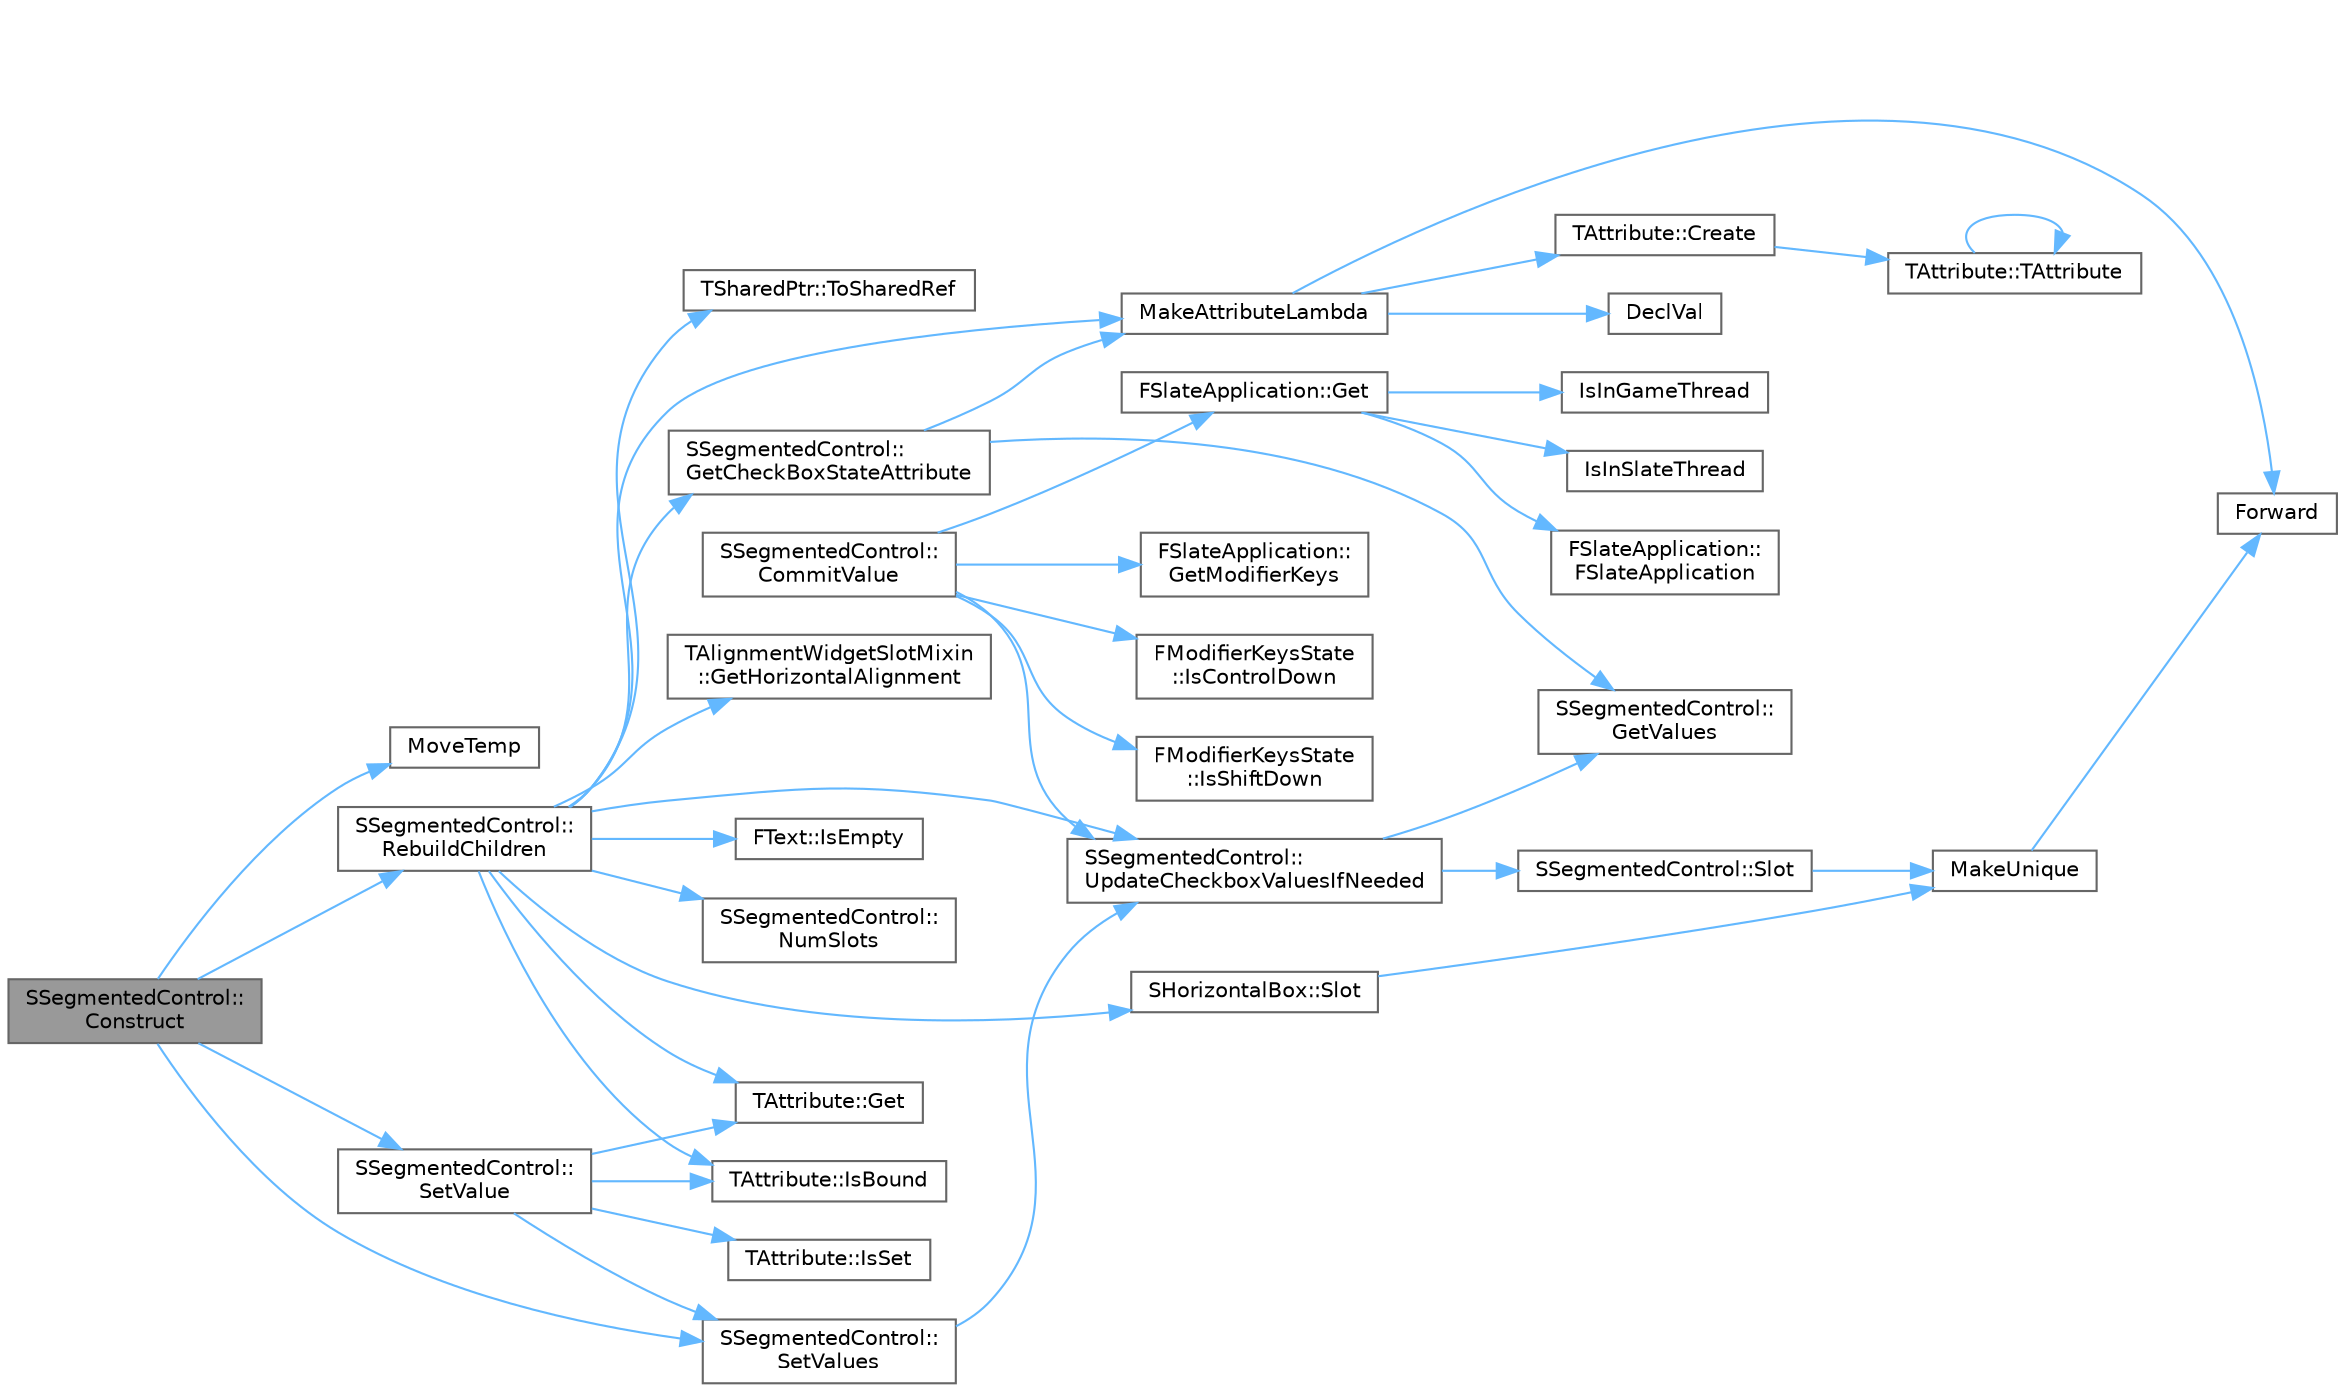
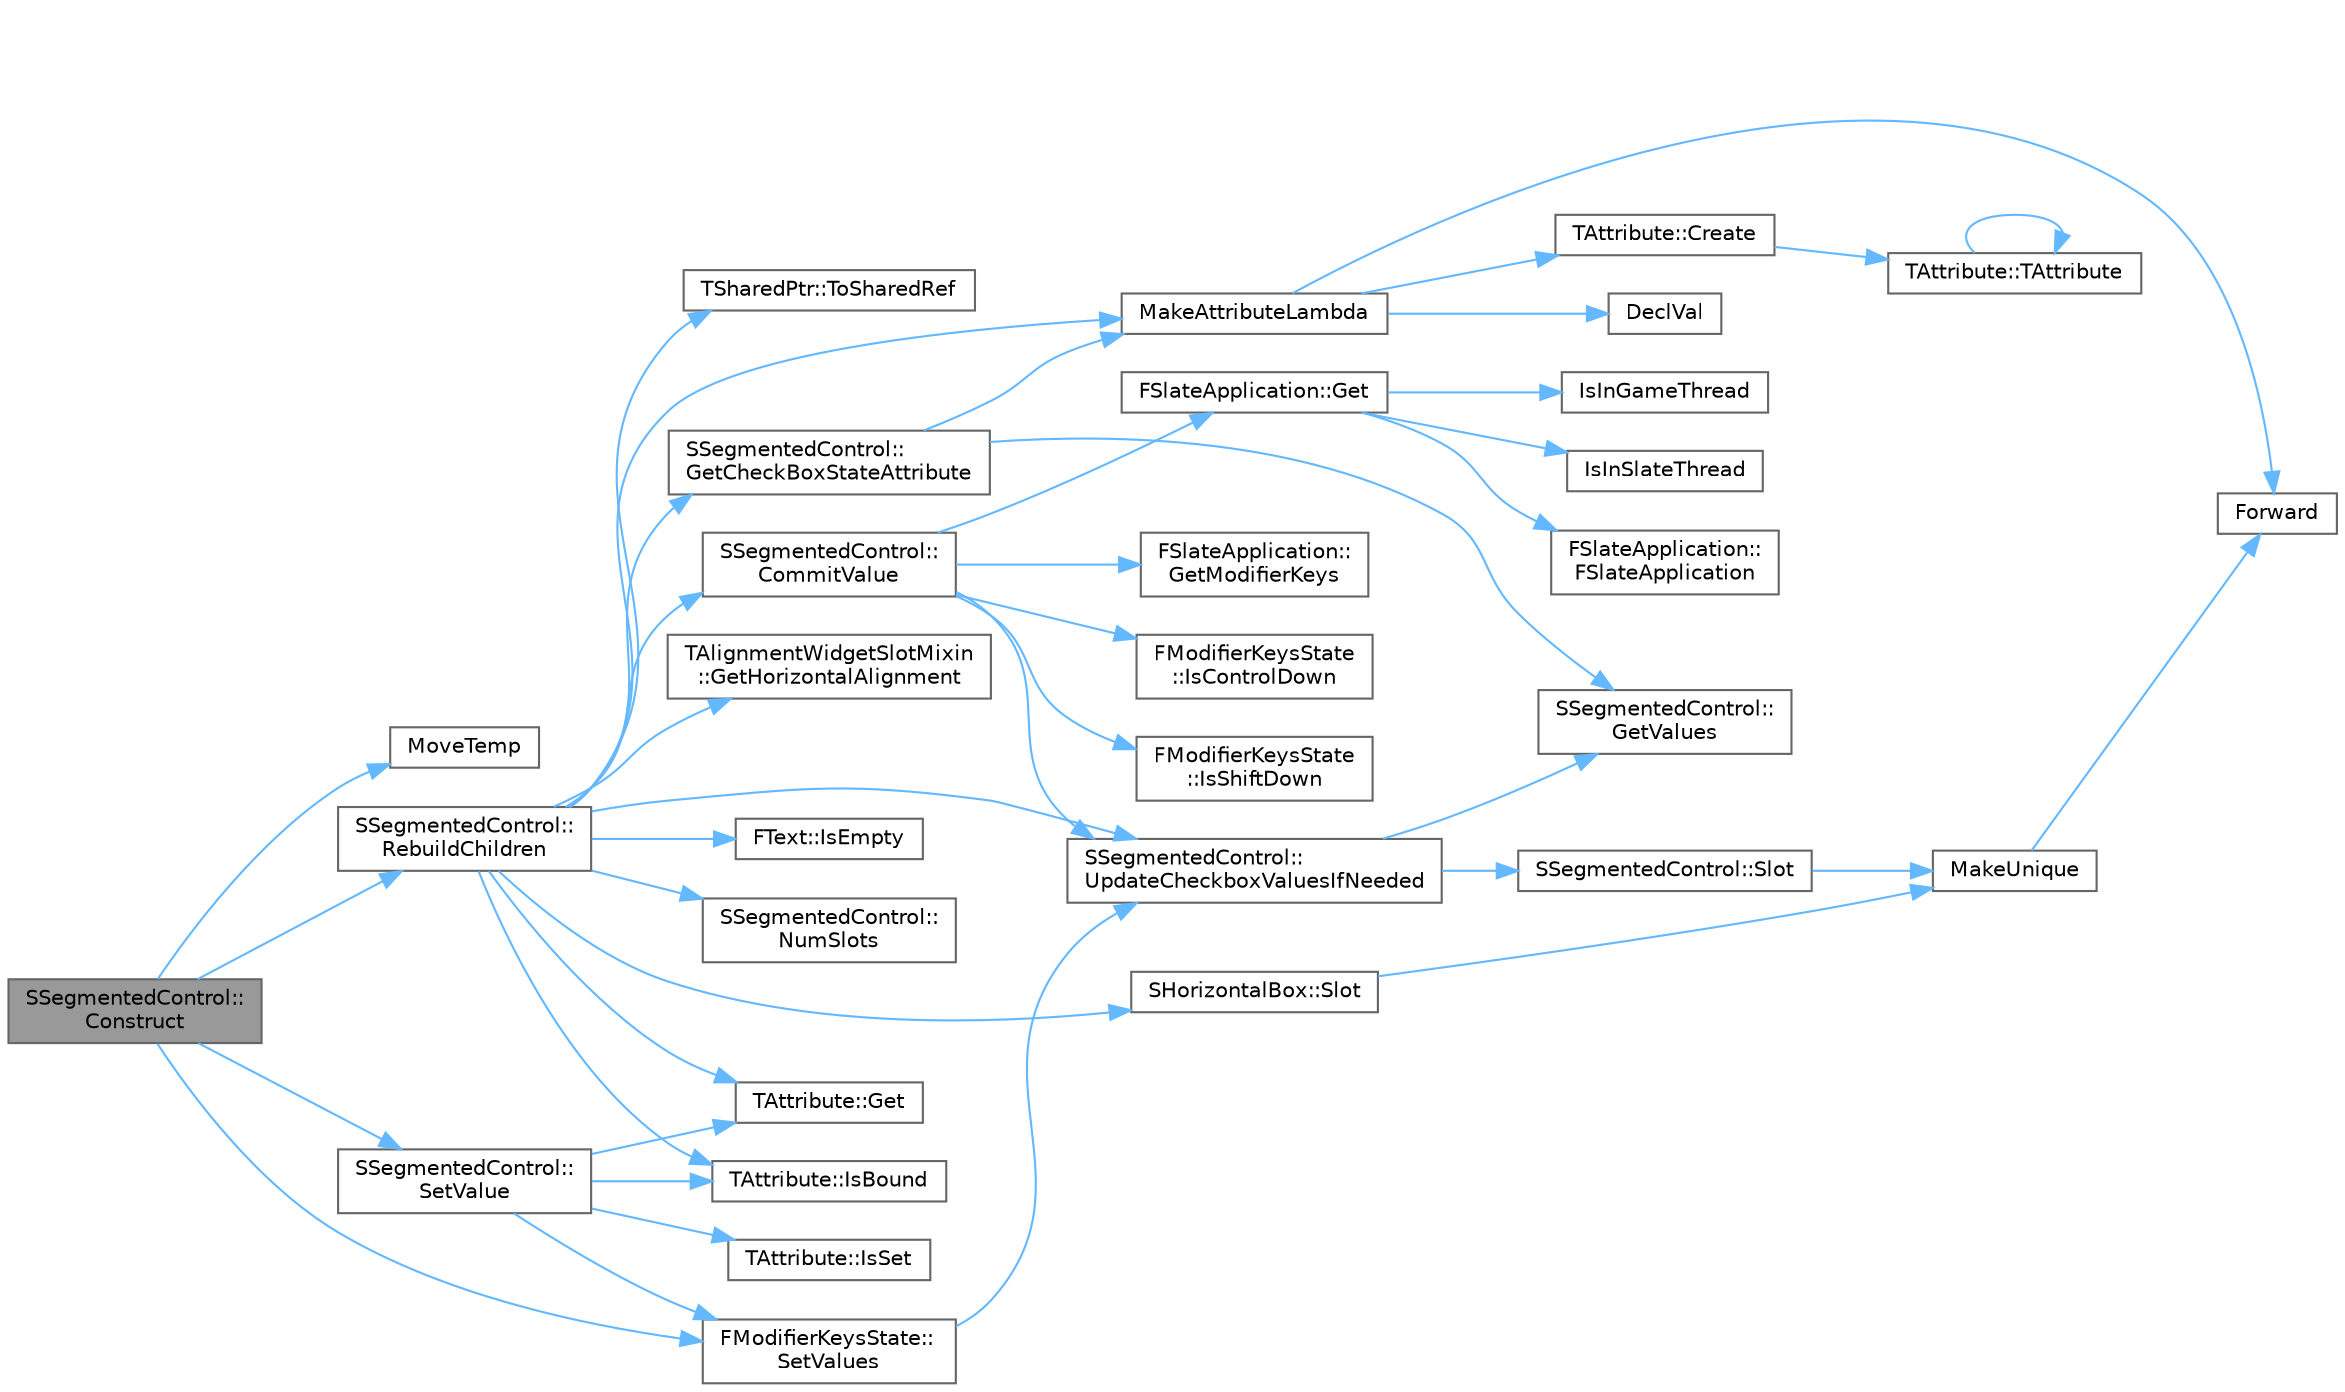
  digraph {
    rankdir=LR
    node [color=grey40 fillcolor=white fontname=Helvetica fontsize=10 shape=box style=filled]
    edge [color=steelblue1 fontname=Helvetica fontsize=10 labelfontname=Helvetica labelfontsize=10 style=solid]
    n1 [color=gray40 fillcolor=grey60 fontcolor=black height=0.2 label="SSegmentedControl::\lConstruct" width=0.4]
    n2 [height=0.2 label=MoveTemp width=0.4]
    n3 [height=0.2 label="SSegmentedControl::\lRebuildChildren" width=0.4]
    n4 [height=0.2 label="SSegmentedControl::\lSetValue" width=0.4]
-   n5 [height=0.2 label="SSegmentedControl::\lSetValues" width=0.4]
+   n5 [height=0.2 label="FModifierKeysState::\lSetValues" width=0.4]
    n6 [height=0.2 label="SSegmentedControl::\lCommitValue" width=0.4]
    n7 [height=0.2 label="SSegmentedControl::\lUpdateCheckboxValuesIfNeeded" width=0.4]
    n8 [height=0.2 label="TAttribute::Get" width=0.4]
    n9 [height=0.2 label="SSegmentedControl::\lGetCheckBoxStateAttribute" width=0.4]
    n10 [height=0.2 label=MakeAttributeLambda width=0.4]
    n11 [height=0.2 label="TAlignmentWidgetSlotMixin\l::GetHorizontalAlignment" width=0.4]
    n12 [height=0.2 label="TAttribute::IsBound" width=0.4]
    n13 [height=0.2 label="FText::IsEmpty" width=0.4]
    n14 [height=0.2 label="SSegmentedControl::\lNumSlots" width=0.4]
    n15 [height=0.2 label="SHorizontalBox::Slot" width=0.4]
    n16 [height=0.2 label="TSharedPtr::ToSharedRef" width=0.4]
    n17 [height=0.2 label="TAttribute::IsSet" width=0.4]
    n18 [height=0.2 label="FSlateApplication::Get" width=0.4]
    n19 [height=0.2 label="FSlateApplication::\lGetModifierKeys" width=0.4]
    n20 [height=0.2 label="FModifierKeysState\l::IsControlDown" width=0.4]
    n21 [height=0.2 label="FModifierKeysState\l::IsShiftDown" width=0.4]
    n22 [height=0.2 label="SSegmentedControl::\lGetValues" width=0.4]
    n23 [height=0.2 label="SSegmentedControl::Slot" width=0.4]
    n24 [height=0.2 label=Forward width=0.4]
    n25 [height=0.2 label="TAttribute::Create" width=0.4]
    n26 [height=0.2 label=DeclVal width=0.4]
    n27 [height=0.2 label=MakeUnique width=0.4]
    n28 [height=0.2 label="FSlateApplication::\lFSlateApplication" width=0.4]
    n29 [height=0.2 label=IsInGameThread width=0.4]
    n30 [height=0.2 label=IsInSlateThread width=0.4]
    n31 [height=0.2 label="TAttribute::TAttribute" width=0.4]
    n1 -> n2
    n1 -> n3
    n1 -> n4
    n1 -> n5
+   n3 -> n6
    n3 -> n7
    n3 -> n8
    n3 -> n9
    n3 -> n10
    n3 -> n11
    n3 -> n12
    n3 -> n13
    n3 -> n14
    n3 -> n15
    n3 -> n16
    n4 -> n5
    n4 -> n8
    n4 -> n12
    n4 -> n17
    n5 -> n7
    n6 -> n7
    n6 -> n18
    n6 -> n19
    n6 -> n20
    n6 -> n21
    n7 -> n22
    n7 -> n23
    n9 -> n10
    n9 -> n22
    n10 -> n24
    n10 -> n25
    n10 -> n26
    n15 -> n27
    n18 -> n28
    n18 -> n29
    n18 -> n30
    n23 -> n27
    n25 -> n31
    n27 -> n24
    n31 -> n31
  }
